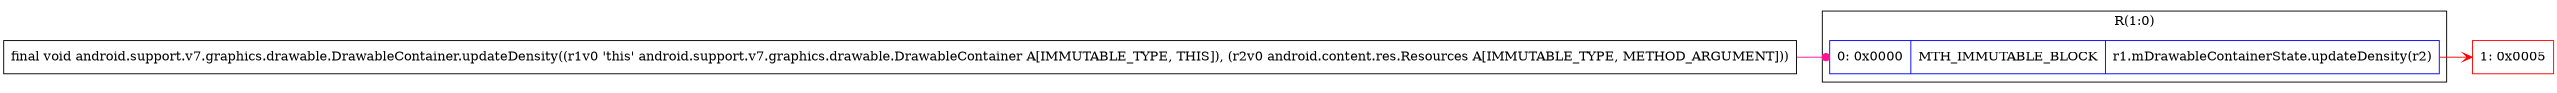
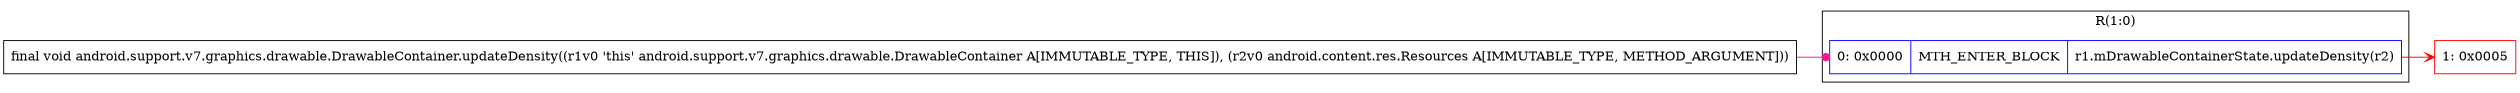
  digraph {
    rankdir=LR
    node [shape=record]
-   n1 [color=blue label="{0\:\ 0x0000|MTH_IMMUTABLE_BLOCK\l|r1.mDrawableContainerState.updateDensity(r2)\l}"]
+   n1 [color=blue label="{0\:\ 0x0000|MTH_ENTER_BLOCK\l|r1.mDrawableContainerState.updateDensity(r2)\l}"]
    n2 [color=red label="{1\:\ 0x0005}"]
    n3 [label="{final void android.support.v7.graphics.drawable.DrawableContainer.updateDensity((r1v0 'this' android.support.v7.graphics.drawable.DrawableContainer A[IMMUTABLE_TYPE, THIS]), (r2v0 android.content.res.Resources A[IMMUTABLE_TYPE, METHOD_ARGUMENT])) }"]
    subgraph cluster_1 {
      label="R(1:0)"
      n1
    }
    n1 -> n2 [color=red arrowhead=vee]
    n3 -> n1 [color=deeppink arrowhead=dot]
  }
